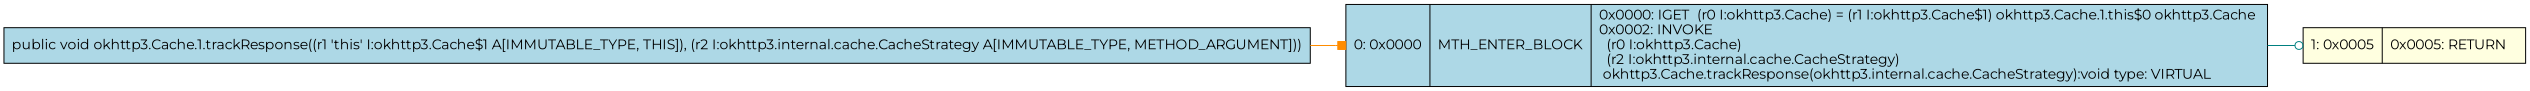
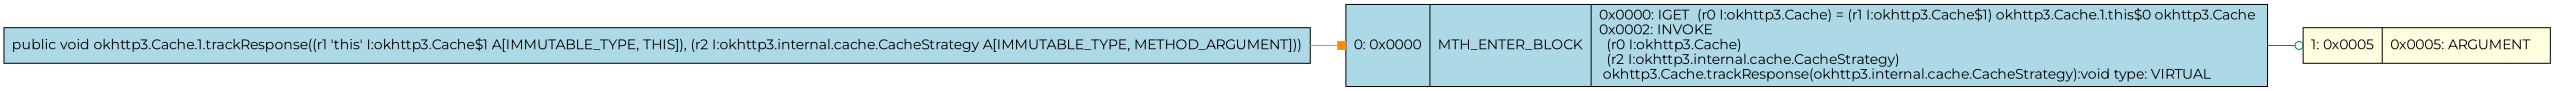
  digraph {
    rankdir=LR
    fontname=Montserrat
    node [shape=record style=filled fillcolor=lightblue fontname=Montserrat]
    edge [fontname=Montserrat]
    n1 [label="{0\:\ 0x0000|MTH_ENTER_BLOCK\l|0x0000: IGET  (r0 I:okhttp3.Cache) = (r1 I:okhttp3.Cache$1) okhttp3.Cache.1.this$0 okhttp3.Cache \l0x0002: INVOKE  \l  (r0 I:okhttp3.Cache)\l  (r2 I:okhttp3.internal.cache.CacheStrategy)\l okhttp3.Cache.trackResponse(okhttp3.internal.cache.CacheStrategy):void type: VIRTUAL \l}"]
-   n2 [label="{1\:\ 0x0005|0x0005: RETURN   \l}" fillcolor=lightyellow]
+   n2 [label="{1\:\ 0x0005|0x0005: ARGUMENT   \l}" fillcolor=lightyellow]
    n3 [label="{public void okhttp3.Cache.1.trackResponse((r1 'this' I:okhttp3.Cache$1 A[IMMUTABLE_TYPE, THIS]), (r2 I:okhttp3.internal.cache.CacheStrategy A[IMMUTABLE_TYPE, METHOD_ARGUMENT])) }"]
    n1 -> n2 [color=teal arrowhead=odot]
    n3 -> n1 [color=darkorange arrowhead=box]
  }
